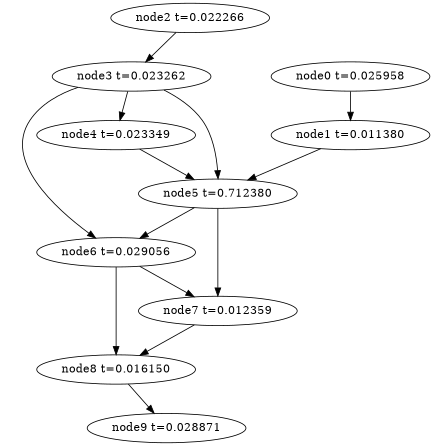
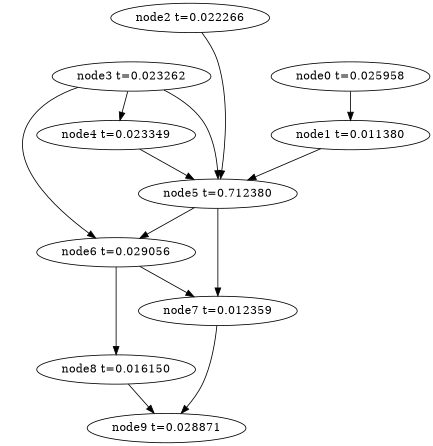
  digraph {
    n1 [label="node9 t=0.028871"]
    n2 [label="node8 t=0.016150"]
    n3 [label="node7 t=0.012359"]
    n4 [label="node6 t=0.029056"]
    n5 [label="node5 t=0.712380"]
    n6 [label="node4 t=0.023349"]
    n7 [label="node3 t=0.023262"]
    n8 [label="node2 t=0.022266"]
    n9 [label="node1 t=0.011380"]
    n10 [label="node0 t=0.025958"]
    n2 -> n1
-   n3 -> n2
+   n3 -> n1
    n4 -> n2
    n4 -> n3
    n5 -> n3
    n5 -> n4
    n6 -> n5
    n7 -> n4
    n7 -> n5
    n7 -> n6
-   n8 -> n7
+   n8 -> n5
    n9 -> n5
    n10 -> n9
  }
